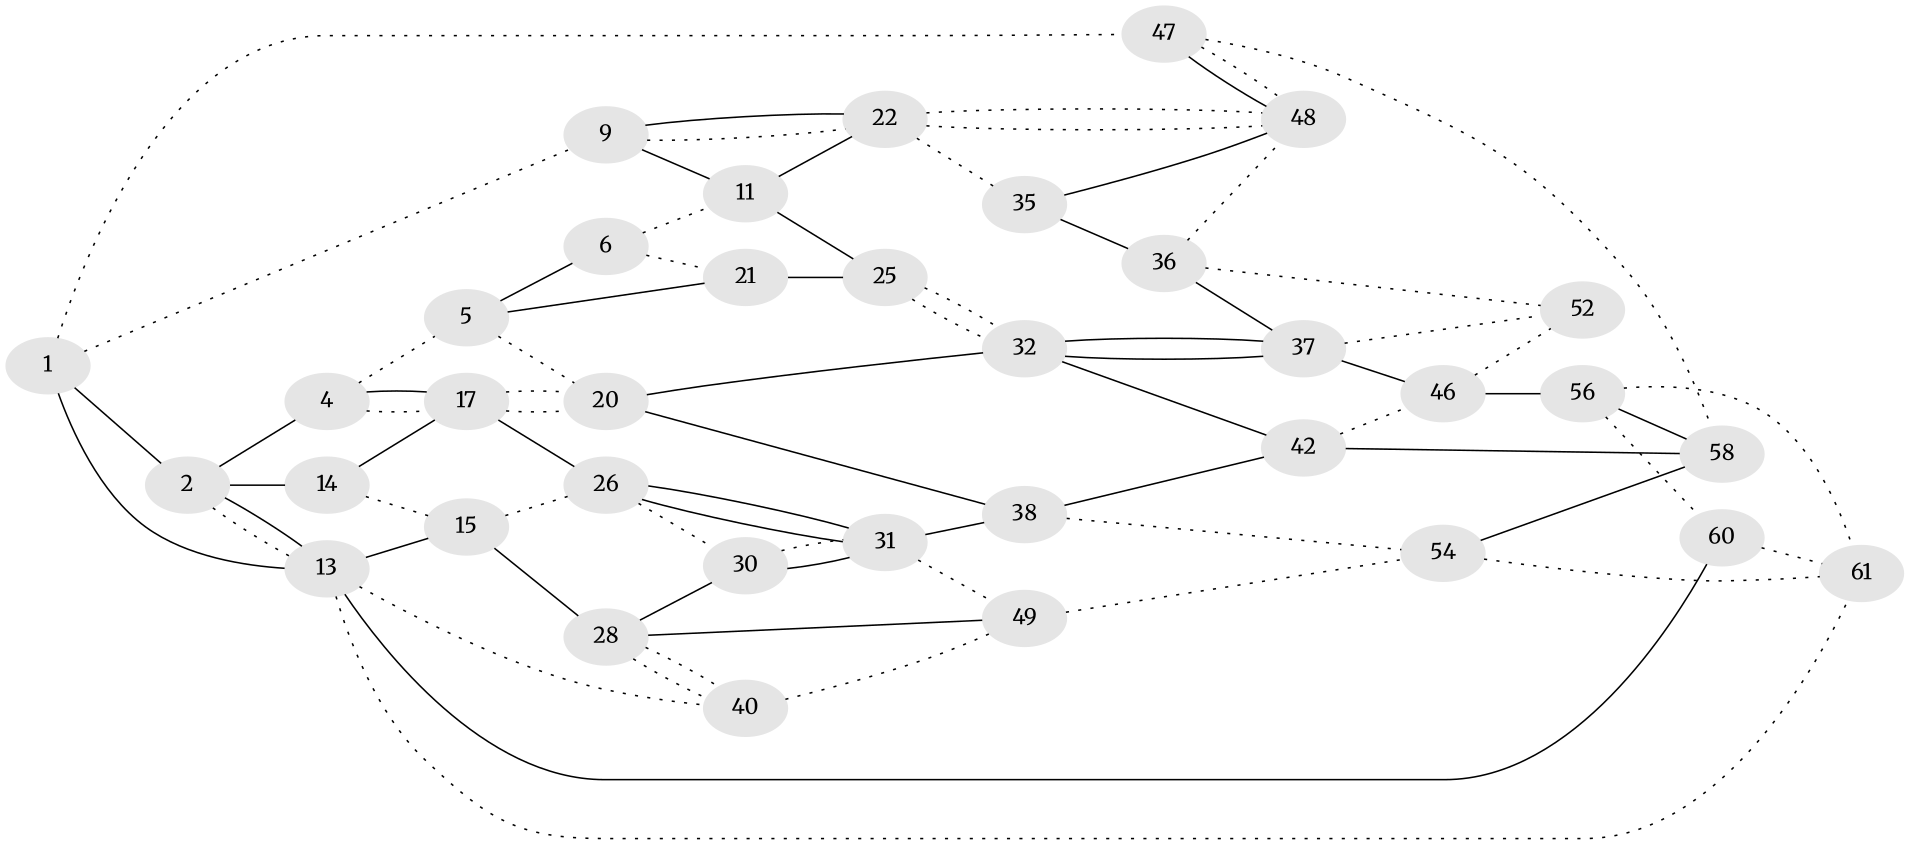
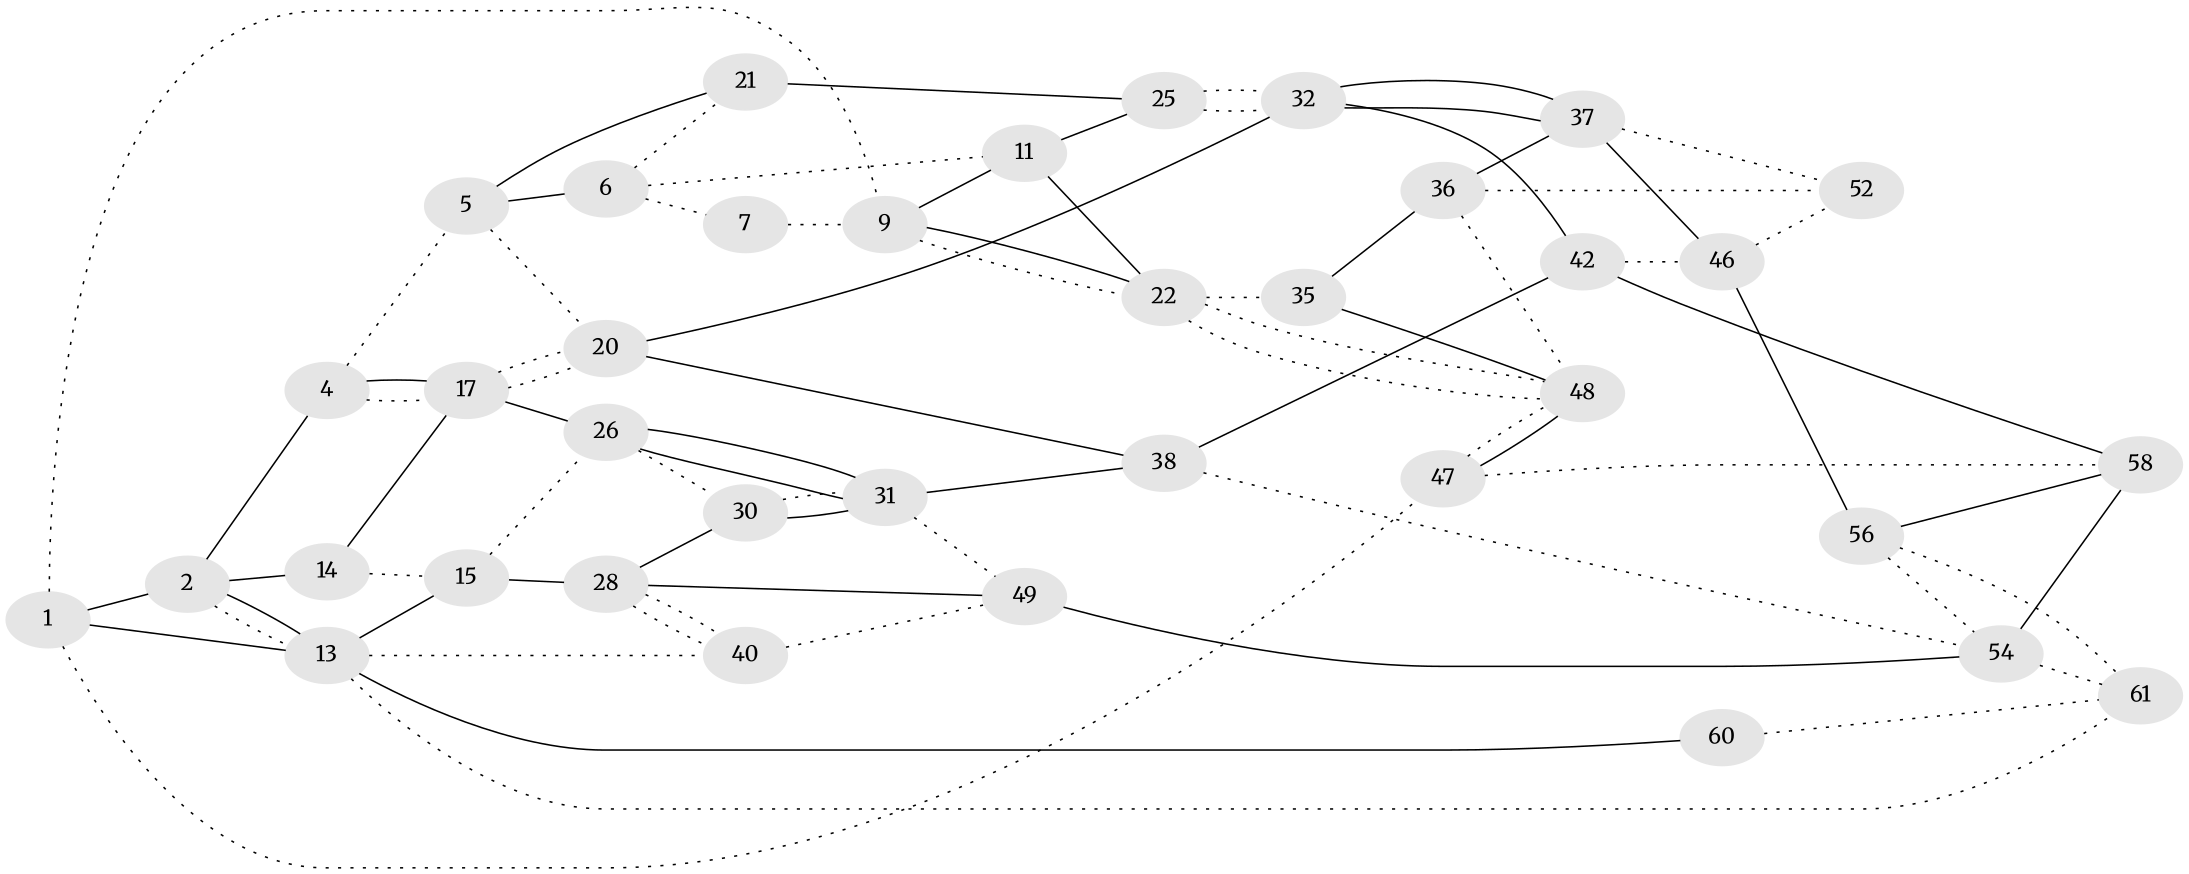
  graph {
    fontname=Merriweather
    rankdir=LR
    node [color=gray90 fontname=Merriweather style=filled]
    edge [fontname=Merriweather style=solid]
    1 [super="+8"]
    2 [super="+3"]
    9 [super="+10"]
    13 [super="+41"]
    47
    4
    14
    11 [super="+24"]
    22 [super="+23"]
    15 [super="+16"]
    40
    60 [super="+63"]
    61 [super="+62"]
    48 [super="+50"]
    58
    5 [super="+19"]
    17 [super="+18"]
    6 [super="+12"]
    20 [super="+34"]
    21
    26 [super="+27"]
+   7
    32 [super="+33"]
    38 [super="+44"]
    25
    35
    28 [super="+29"]
    49 [super="+53"]
    30
    31 [super="+39"]
    37 [super="+45"]
    42 [super="+43"]
    54 [super="+59"]
    36 [super="+51"]
    52
    46 [super="+55"]
    56 [super="+57"]
    1 -- 2
    1 -- 9 [style=dotted]
    1 -- 13
    1 -- 47 [style=dotted]
    2 -- 13 [style=dotted]
    2 -- 13
    2 -- 4
    2 -- 14
    9 -- 11
    9 -- 22 [style=dotted]
    9 -- 22
    13 -- 15
    13 -- 40 [style=dotted]
    13 -- 60
    13 -- 61 [style=dotted]
    47 -- 48
    47 -- 48 [style=dotted]
    47 -- 58 [style=dotted weight=2]
    4 -- 5 [style=dotted]
    4 -- 17 [style=dotted]
    4 -- 17
    14 -- 15 [style=dotted]
    14 -- 17
    11 -- 22
    11 -- 25
    22 -- 48 [style=dotted]
    22 -- 48 [style=dotted]
    22 -- 35 [style=dotted]
    15 -- 26 [style=dotted]
    15 -- 28
    40 -- 49 [style=dotted]
    60 -- 61 [style=dotted]
    5 -- 6
    5 -- 20 [style=dotted]
    5 -- 21
    17 -- 20 [style=dotted]
    17 -- 20 [style=dotted]
    17 -- 26
    6 -- 11 [style=dotted]
    6 -- 21 [style=dotted]
+   6 -- 7 [style=dotted]
    20 -- 32
    20 -- 38
    21 -- 25
    26 -- 30 [style=dotted]
    26 -- 31
    26 -- 31
+   7 -- 9 [style=dotted]
    32 -- 37
    32 -- 37
    32 -- 42
    38 -- 42
    38 -- 54 [style=dotted]
    25 -- 32 [style=dotted]
    25 -- 32 [style=dotted]
    35 -- 48
    35 -- 36
    28 -- 40 [style=dotted]
    28 -- 40 [style=dotted]
    28 -- 49
    28 -- 30
-   49 -- 54 [style=dotted]
+   49 -- 54
    30 -- 31
    30 -- 31 [style=dotted]
    31 -- 38
    31 -- 49 [style=dotted]
    37 -- 52 [style=dotted]
    37 -- 46
    42 -- 58
    42 -- 46 [style=dotted]
    54 -- 61 [style=dotted]
    54 -- 58
    36 -- 48 [style=dotted]
    36 -- 37
    36 -- 52 [style=dotted]
    46 -- 52 [style=dotted]
    46 -- 56
-   56 -- 60 [style=dotted]
+   56 -- 54 [style=dotted]
    56 -- 61 [style=dotted]
    56 -- 58
  }
